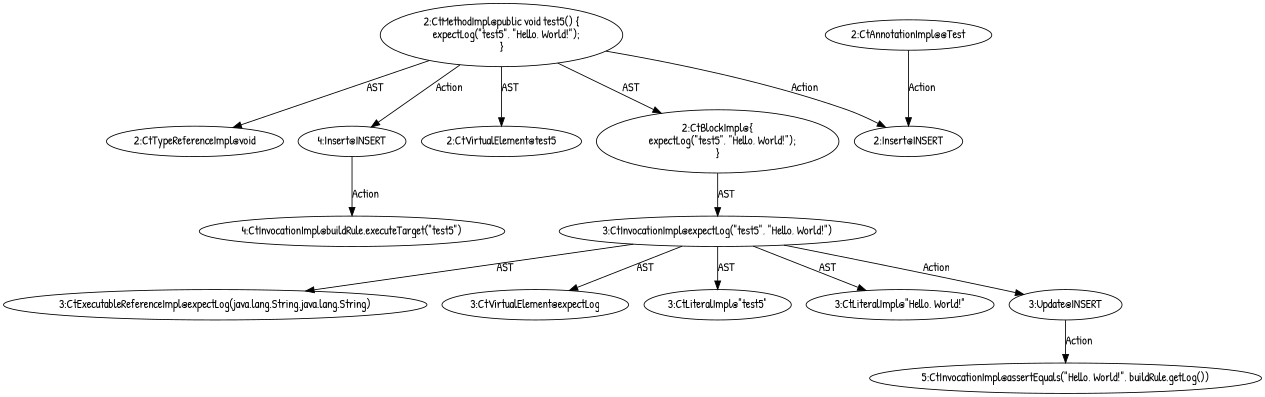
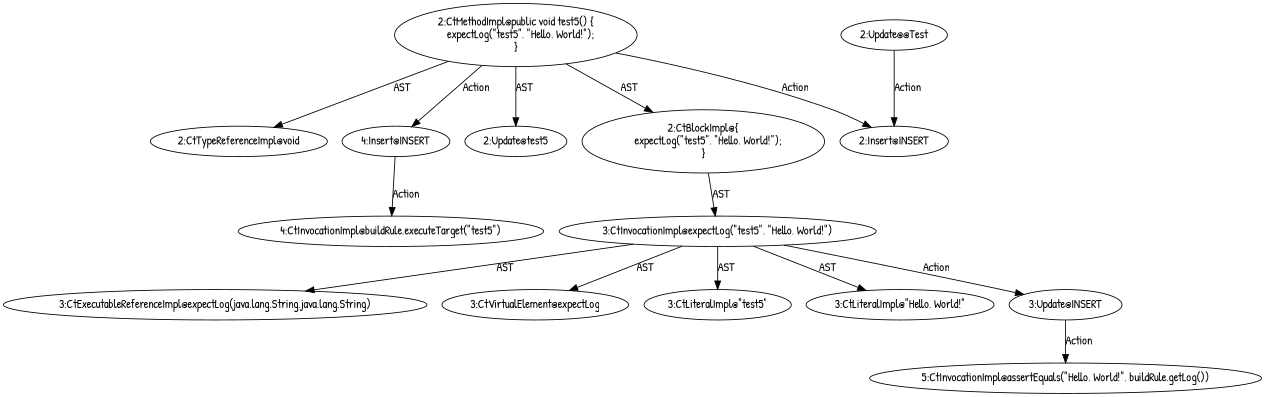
  digraph {
    fontname="Patrick Hand"
    node [fontname="Patrick Hand" shape=ellipse]
    edge [fontname="Patrick Hand"]
    n1 [label="2:CtTypeReferenceImpl@void"]
-   n2 [label="2:CtVirtualElement@test5"]
+   n2 [label="2:Update@test5"]
    n3 [label="3:CtExecutableReferenceImpl@expectLog(java.lang.String,java.lang.String)"]
    n4 [label="3:CtVirtualElement@expectLog"]
    n5 [label="3:CtLiteralImpl@\"test5\""]
    n6 [label="3:CtLiteralImpl@\"Hello, World!\""]
    n7 [label="3:CtInvocationImpl@expectLog(\"test5\", \"Hello, World!\")"]
    n8 [label="3:Update@INSERT"]
    n9 [label="5:CtInvocationImpl@assertEquals(\"Hello, World!\", buildRule.getLog())"]
    n10 [label="2:CtBlockImpl@\{\n    expectLog(\"test5\", \"Hello, World!\");\n\}"]
    n11 [label="2:CtMethodImpl@public void test5() \{\n    expectLog(\"test5\", \"Hello, World!\");\n\}"]
    n12 [label="2:Insert@INSERT"]
    n13 [label="4:Insert@INSERT"]
    n14 [label="4:CtInvocationImpl@buildRule.executeTarget(\"test5\")"]
-   n15 [label="2:CtAnnotationImpl@@Test"]
+   n15 [label="2:Update@@Test"]
    n7 -> n3 [label=AST]
    n7 -> n4 [label=AST]
    n7 -> n5 [label=AST]
    n7 -> n6 [label=AST]
    n7 -> n8 [label=Action]
    n8 -> n9 [label=Action]
    n10 -> n7 [label=AST]
    n11 -> n1 [label=AST]
    n11 -> n2 [label=AST]
    n11 -> n10 [label=AST]
    n11 -> n12 [label=Action]
    n11 -> n13 [label=Action]
    n13 -> n14 [label=Action]
    n15 -> n12 [label=Action]
  }
